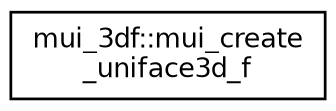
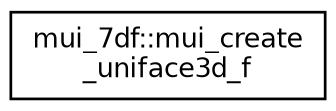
  digraph {
    rankdir=TB
-   n1 [color=black fillcolor=white fontname=Helvetica fontsize=10 height=0.2 label="mui_3df::mui_create\l_uniface3d_f" shape=record style=filled width=0.4]
+   n1 [color=black fillcolor=white fontname=Helvetica fontsize=10 height=0.2 label="mui_7df::mui_create\l_uniface3d_f" shape=record style=filled width=0.4]
  }
